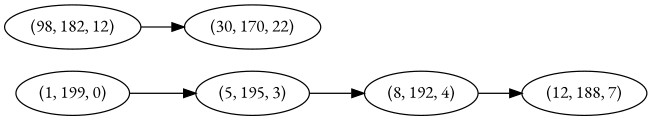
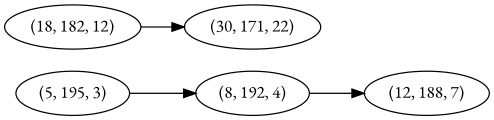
  digraph {
    fontname="EB Garamond"
    rankdir=LR
    node [fontname="EB Garamond"]
    edge [fontname="EB Garamond"]
-   "(1, 199, 0)"
    "(5, 195, 3)"
    "(8, 192, 4)"
    "(12, 188, 7)"
-   "(18, 182, 12)" [label="(98, 182, 12)"]
-   "(30, 171, 22)" [label="(30, 170, 22)"]
-   "(1, 199, 0)" -> "(5, 195, 3)"
+   "(18, 182, 12)"
+   "(30, 171, 22)"
    "(5, 195, 3)" -> "(8, 192, 4)"
    "(8, 192, 4)" -> "(12, 188, 7)"
    "(18, 182, 12)" -> "(30, 171, 22)"
  }
